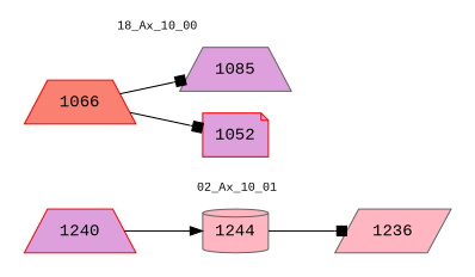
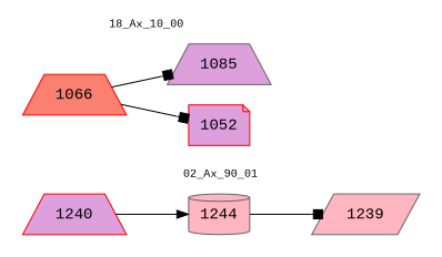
  digraph {
    fontname="Liberation Mono"
    rankdir=LR
    node [color=gray40 fillcolor=plum fontname="Liberation Mono" shape=trapezium style=filled]
    edge [arrowhead=box color=black fontname="Liberation Mono"]
    n1 [fillcolor=lightpink label=1244 shape=cylinder]
-   n2 [fillcolor=lightpink label=1236 shape=parallelogram]
+   n2 [fillcolor=lightpink label=1239 shape=parallelogram]
    n3 [color=red label=1240]
    n4 [color=red fillcolor=salmon label=1066]
    n5 [color=red label=1052 shape=note]
    n6 [label=1085]
    subgraph cluster_1 {
      color=white
      fontsize=10
-     label="02_Ax_10_01"
+     label="02_Ax_90_01"
      n1
      n2
      n3
    }
    subgraph cluster_2 {
      color=white
      fontsize=10
      label="18_Ax_10_00"
      n4
      n5
      n6
    }
    n1 -> n2
    n3 -> n1 [arrowhead=normal]
    n4 -> n5
    n4 -> n6
  }
